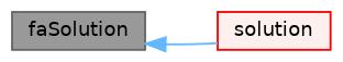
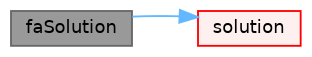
  digraph {
    rankdir=LR
    node [fontname=Helvetica fontsize=10 shape=box style=filled]
    n1 [color=gray40 fillcolor=grey60 fontcolor=black height=0.2 label=faSolution width=0.4]
    n2 [color=red fillcolor="#FFF0F0" height=0.2 label=solution width=0.4]
-   n1 -> n2 [color=steelblue1 dir=back fontname=Helvetica fontsize=10 labelfontname=Helvetica labelfontsize=10 style=solid]
+   n2 -> n1 [color=steelblue1 dir=back fontname=Helvetica fontsize=10 labelfontname=Helvetica labelfontsize=10 style=solid]
  }
